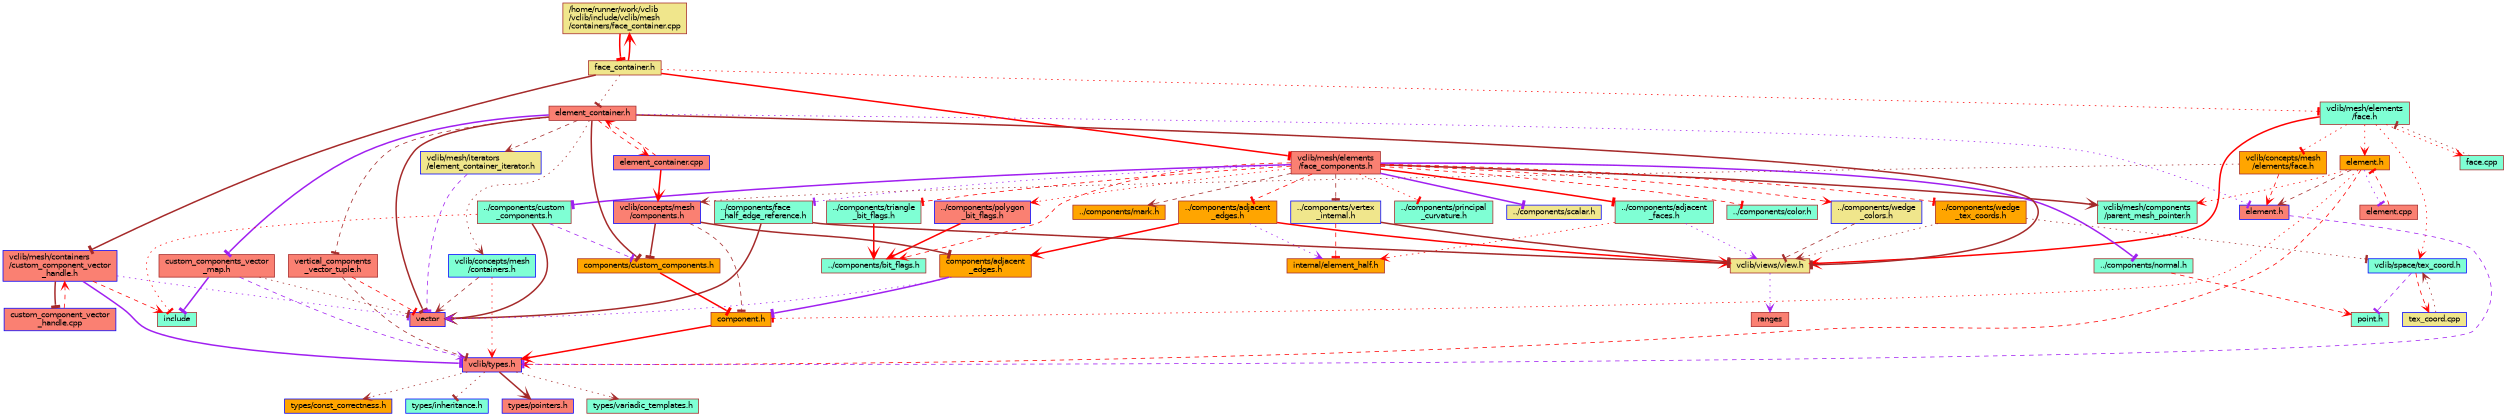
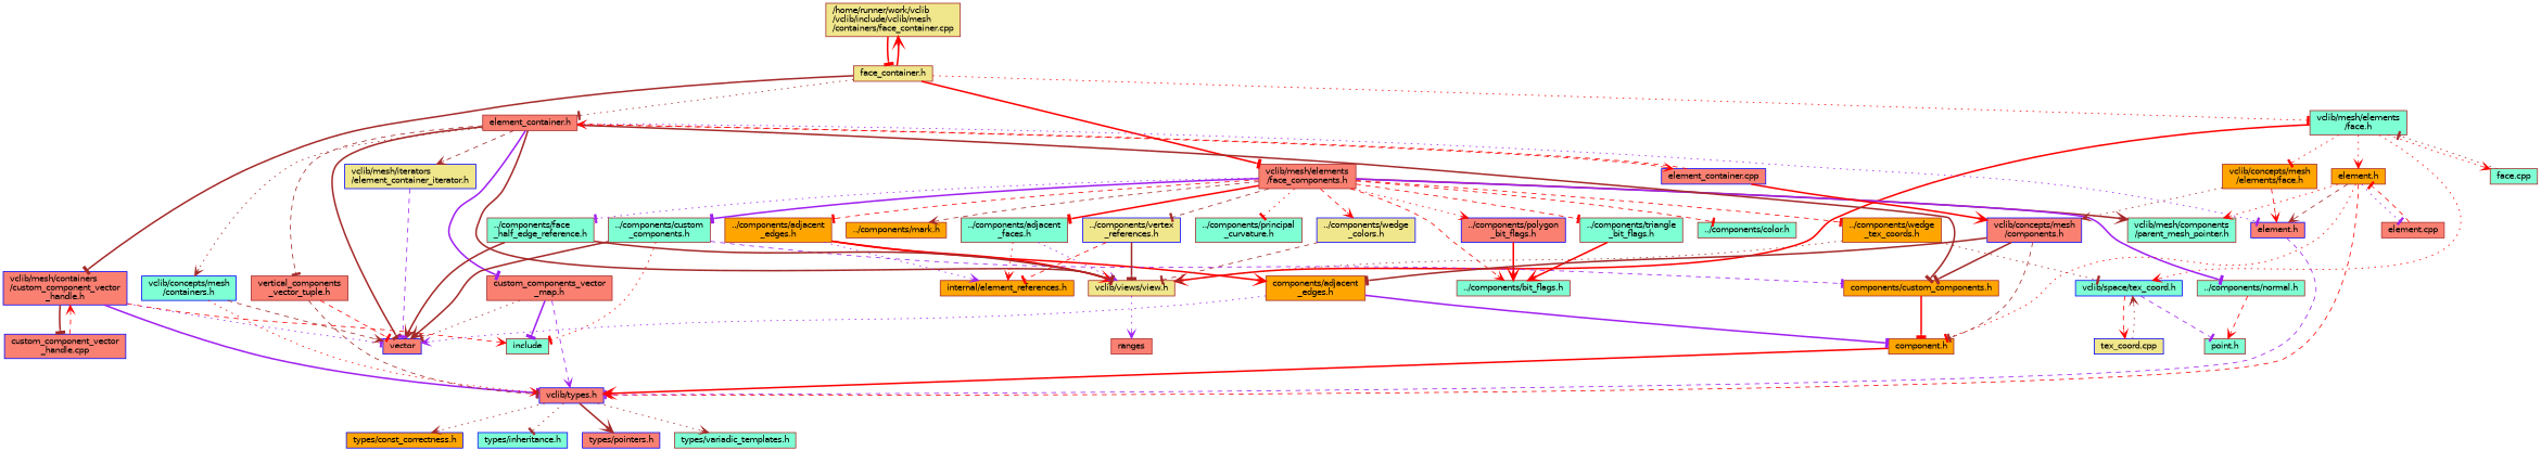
  digraph {
    node [color=brown fillcolor=aquamarine fontname=Helvetica fontsize=10 shape=box style=filled]
    edge [arrowhead=tee color=red fontname=Helvetica fontsize=10 labelfontname=Helvetica labelfontsize=10 style=bold]
    n1 [fillcolor=khaki fontcolor=black height=0.2 label="/home/runner/work/vclib\l/vclib/include/vclib/mesh\l/containers/face_container.cpp" width=0.4]
    n2 [fillcolor=khaki height=0.2 label="face_container.h" width=0.4]
    n3 [color=blue fillcolor=salmon height=0.2 label="vclib/mesh/containers\l/custom_component_vector\l_handle.h" width=0.4]
    n4 [height=0.2 label="vclib/mesh/elements\l/face.h" width=0.4]
    n5 [fillcolor=salmon height=0.2 label="vclib/mesh/elements\l/face_components.h" width=0.4]
    n6 [fillcolor=salmon height=0.2 label="element_container.h" width=0.4]
    n7 [height=0.2 label=include width=0.4]
    n8 [color=blue fillcolor=salmon height=0.2 label=vector width=0.4]
    n9 [color=blue fillcolor=salmon height=0.2 label="vclib/types.h" width=0.4]
    n10 [color=blue fillcolor=salmon height=0.2 label="custom_component_vector\l_handle.cpp" width=0.4]
    n11 [fillcolor=orange height=0.2 label="vclib/concepts/mesh\l/elements/face.h" width=0.4]
    n12 [fillcolor=khaki height=0.2 label="vclib/views/view.h" width=0.4]
    n13 [color=blue height=0.2 label="vclib/space/tex_coord.h" width=0.4]
    n14 [fillcolor=orange height=0.2 label="element.h" width=0.4]
    n15 [height=0.2 label="face.cpp" width=0.4]
    n16 [height=0.2 label="vclib/mesh/components\l/parent_mesh_pointer.h" width=0.4]
    n17 [fillcolor=orange height=0.2 label="../components/adjacent\l_edges.h" width=0.4]
    n18 [height=0.2 label="../components/adjacent\l_faces.h" width=0.4]
    n19 [height=0.2 label="../components/bit_flags.h" width=0.4]
    n20 [height=0.2 label="../components/color.h" width=0.4]
    n21 [height=0.2 label="../components/custom\l_components.h" width=0.4]
    n22 [height=0.2 label="../components/face\l_half_edge_reference.h" width=0.4]
    n23 [fillcolor=orange height=0.2 label="../components/mark.h" width=0.4]
    n24 [height=0.2 label="../components/normal.h" width=0.4]
    n25 [color=blue fillcolor=salmon height=0.2 label="../components/polygon\l_bit_flags.h" width=0.4]
    n26 [height=0.2 label="../components/principal\l_curvature.h" width=0.4]
-   n27 [color=blue fillcolor=khaki height=0.2 label="../components/scalar.h" width=0.4]
    n28 [height=0.2 label="../components/triangle\l_bit_flags.h" width=0.4]
-   n29 [color=blue fillcolor=khaki height=0.2 label="../components/vertex\l_internal.h" width=0.4]
+   n29 [color=blue fillcolor=khaki height=0.2 label="../components/vertex\l_references.h" width=0.4]
    n30 [color=blue fillcolor=khaki height=0.2 label="../components/wedge\l_colors.h" width=0.4]
    n31 [fillcolor=orange height=0.2 label="../components/wedge\l_tex_coords.h" width=0.4]
    n32 [color=blue fillcolor=salmon height=0.2 label="element.h" width=0.4]
    n33 [fillcolor=orange height=0.2 label="components/custom_components.h" width=0.4]
    n34 [color=blue height=0.2 label="vclib/concepts/mesh\l/containers.h" width=0.4]
    n35 [color=blue fillcolor=khaki height=0.2 label="vclib/mesh/iterators\l/element_container_iterator.h" width=0.4]
    n36 [fillcolor=salmon height=0.2 label="custom_components_vector\l_map.h" width=0.4]
    n37 [fillcolor=salmon height=0.2 label="vertical_components\l_vector_tuple.h" width=0.4]
    n38 [color=blue fillcolor=salmon height=0.2 label="element_container.cpp" width=0.4]
    n39 [color=blue fillcolor=orange height=0.2 label="types/const_correctness.h" width=0.4]
    n40 [color=blue height=0.2 label="types/inheritance.h" width=0.4]
    n41 [color=blue fillcolor=salmon height=0.2 label="types/pointers.h" width=0.4]
    n42 [height=0.2 label="types/variadic_templates.h" width=0.4]
    n43 [color=blue fillcolor=salmon height=0.2 label="vclib/concepts/mesh\l/components.h" width=0.4]
    n44 [fillcolor=salmon height=0.2 label=ranges width=0.4]
    n45 [height=0.2 label="point.h" width=0.4]
    n46 [color=blue fillcolor=khaki height=0.2 label="tex_coord.cpp" width=0.4]
    n47 [fillcolor=orange height=0.2 label="component.h" width=0.4]
    n48 [fillcolor=salmon height=0.2 label="element.cpp" width=0.4]
    n49 [fillcolor=orange height=0.2 label="components/adjacent\l_edges.h" width=0.4]
-   n50 [fillcolor=orange height=0.2 label="internal/element_half.h" width=0.4]
+   n50 [fillcolor=orange height=0.2 label="internal/element_references.h" width=0.4]
    n1 -> n2
    n2 -> n1 [arrowhead=vee]
    n2 -> n3 [color=brown]
    n2 -> n4 [style=dotted]
    n2 -> n5
    n2 -> n6 [color=brown style=dotted]
    n3 -> n7 [arrowhead=vee style=dashed]
    n3 -> n8 [color=purple style=dotted]
    n3 -> n9 [color=purple]
    n3 -> n10 [color=brown]
    n4 -> n11 [style=dotted]
    n4 -> n12 [arrowhead=vee]
    n4 -> n13 [arrowhead=vee style=dotted]
    n4 -> n14 [arrowhead=vee style=dotted]
    n4 -> n15 [arrowhead=vee style=dotted]
    n5 -> n16 [arrowhead=vee color=brown]
    n5 -> n17 [style=dashed]
    n5 -> n18
    n5 -> n19 [arrowhead=vee style=dashed]
    n5 -> n20 [style=dashed]
    n5 -> n21 [color=purple]
    n5 -> n22 [color=purple style=dotted]
    n5 -> n23 [arrowhead=vee color=brown style=dashed]
    n5 -> n24 [color=purple]
    n5 -> n25 [arrowhead=vee style=dotted]
    n5 -> n26 [style=dotted]
-   n5 -> n27 [color=purple]
    n5 -> n28 [style=dashed]
    n5 -> n29 [color=brown style=dashed]
    n5 -> n30 [arrowhead=vee style=dashed]
    n5 -> n31 [style=dashed]
    n6 -> n8 [color=brown]
    n6 -> n12 [color=brown]
    n6 -> n32 [color=purple style=dotted]
    n6 -> n33 [color=brown]
    n6 -> n34 [arrowhead=vee color=brown style=dotted]
    n6 -> n35 [arrowhead=vee color=brown style=dashed]
    n6 -> n36 [color=purple]
    n6 -> n37 [color=brown style=dashed]
    n6 -> n38 [arrowhead=vee style=dashed]
    n9 -> n39 [arrowhead=vee color=brown style=dotted]
    n9 -> n40 [color=brown style=dotted]
    n9 -> n41 [arrowhead=vee color=brown]
    n9 -> n42 [arrowhead=vee color=brown style=dotted]
    n10 -> n3 [arrowhead=vee style=dashed]
    n11 -> n32 [arrowhead=vee style=dashed]
    n11 -> n43 [arrowhead=vee color=brown style=dotted]
    n12 -> n44 [arrowhead=vee color=purple style=dotted]
    n13 -> n45 [color=purple style=dashed]
    n13 -> n46 [arrowhead=vee style=dashed]
    n14 -> n9 [arrowhead=vee style=dashed]
    n14 -> n16 [arrowhead=vee style=dotted]
    n14 -> n32 [arrowhead=vee color=brown style=dashed]
    n14 -> n47 [style=dotted]
    n14 -> n48 [color=purple style=dotted]
    n15 -> n4 [color=brown style=dotted]
    n17 -> n12 [arrowhead=vee]
    n17 -> n49 [arrowhead=vee]
    n17 -> n50 [arrowhead=vee color=purple style=dotted]
    n18 -> n12 [arrowhead=vee color=purple style=dotted]
    n18 -> n50 [arrowhead=vee style=dotted]
    n21 -> n7 [style=dotted]
    n21 -> n8 [arrowhead=vee color=brown]
    n21 -> n33 [color=purple style=dashed]
    n22 -> n8 [arrowhead=vee color=brown]
    n22 -> n12 [color=brown]
    n24 -> n45 [arrowhead=vee style=dashed]
    n25 -> n19 [arrowhead=vee]
    n28 -> n19 [arrowhead=vee]
    n29 -> n12 [color=brown]
    n29 -> n50 [style=dashed]
    n30 -> n12 [color=brown style=dashed]
    n31 -> n12 [arrowhead=vee color=brown style=dotted]
    n31 -> n13 [color=brown style=dotted]
    n32 -> n9 [color=purple style=dashed]
    n33 -> n47
    n34 -> n8 [arrowhead=vee color=brown style=dashed]
    n34 -> n9 [arrowhead=vee style=dotted]
    n35 -> n8 [color=purple style=dashed]
    n36 -> n7 [color=purple]
    n36 -> n8 [color=brown style=dotted]
    n36 -> n9 [arrowhead=vee color=purple style=dashed]
    n37 -> n8 [style=dashed]
    n37 -> n9 [color=brown style=dashed]
    n38 -> n6 [arrowhead=vee style=dashed]
    n38 -> n43 [arrowhead=vee]
    n43 -> n33 [color=brown]
    n43 -> n47 [color=brown style=dashed]
    n43 -> n49 [color=brown]
    n46 -> n13 [arrowhead=vee color=brown style=dotted]
    n47 -> n9 [arrowhead=vee]
    n48 -> n14 [style=dashed]
    n49 -> n8 [arrowhead=vee color=purple style=dotted]
    n49 -> n47 [color=purple]
  }
